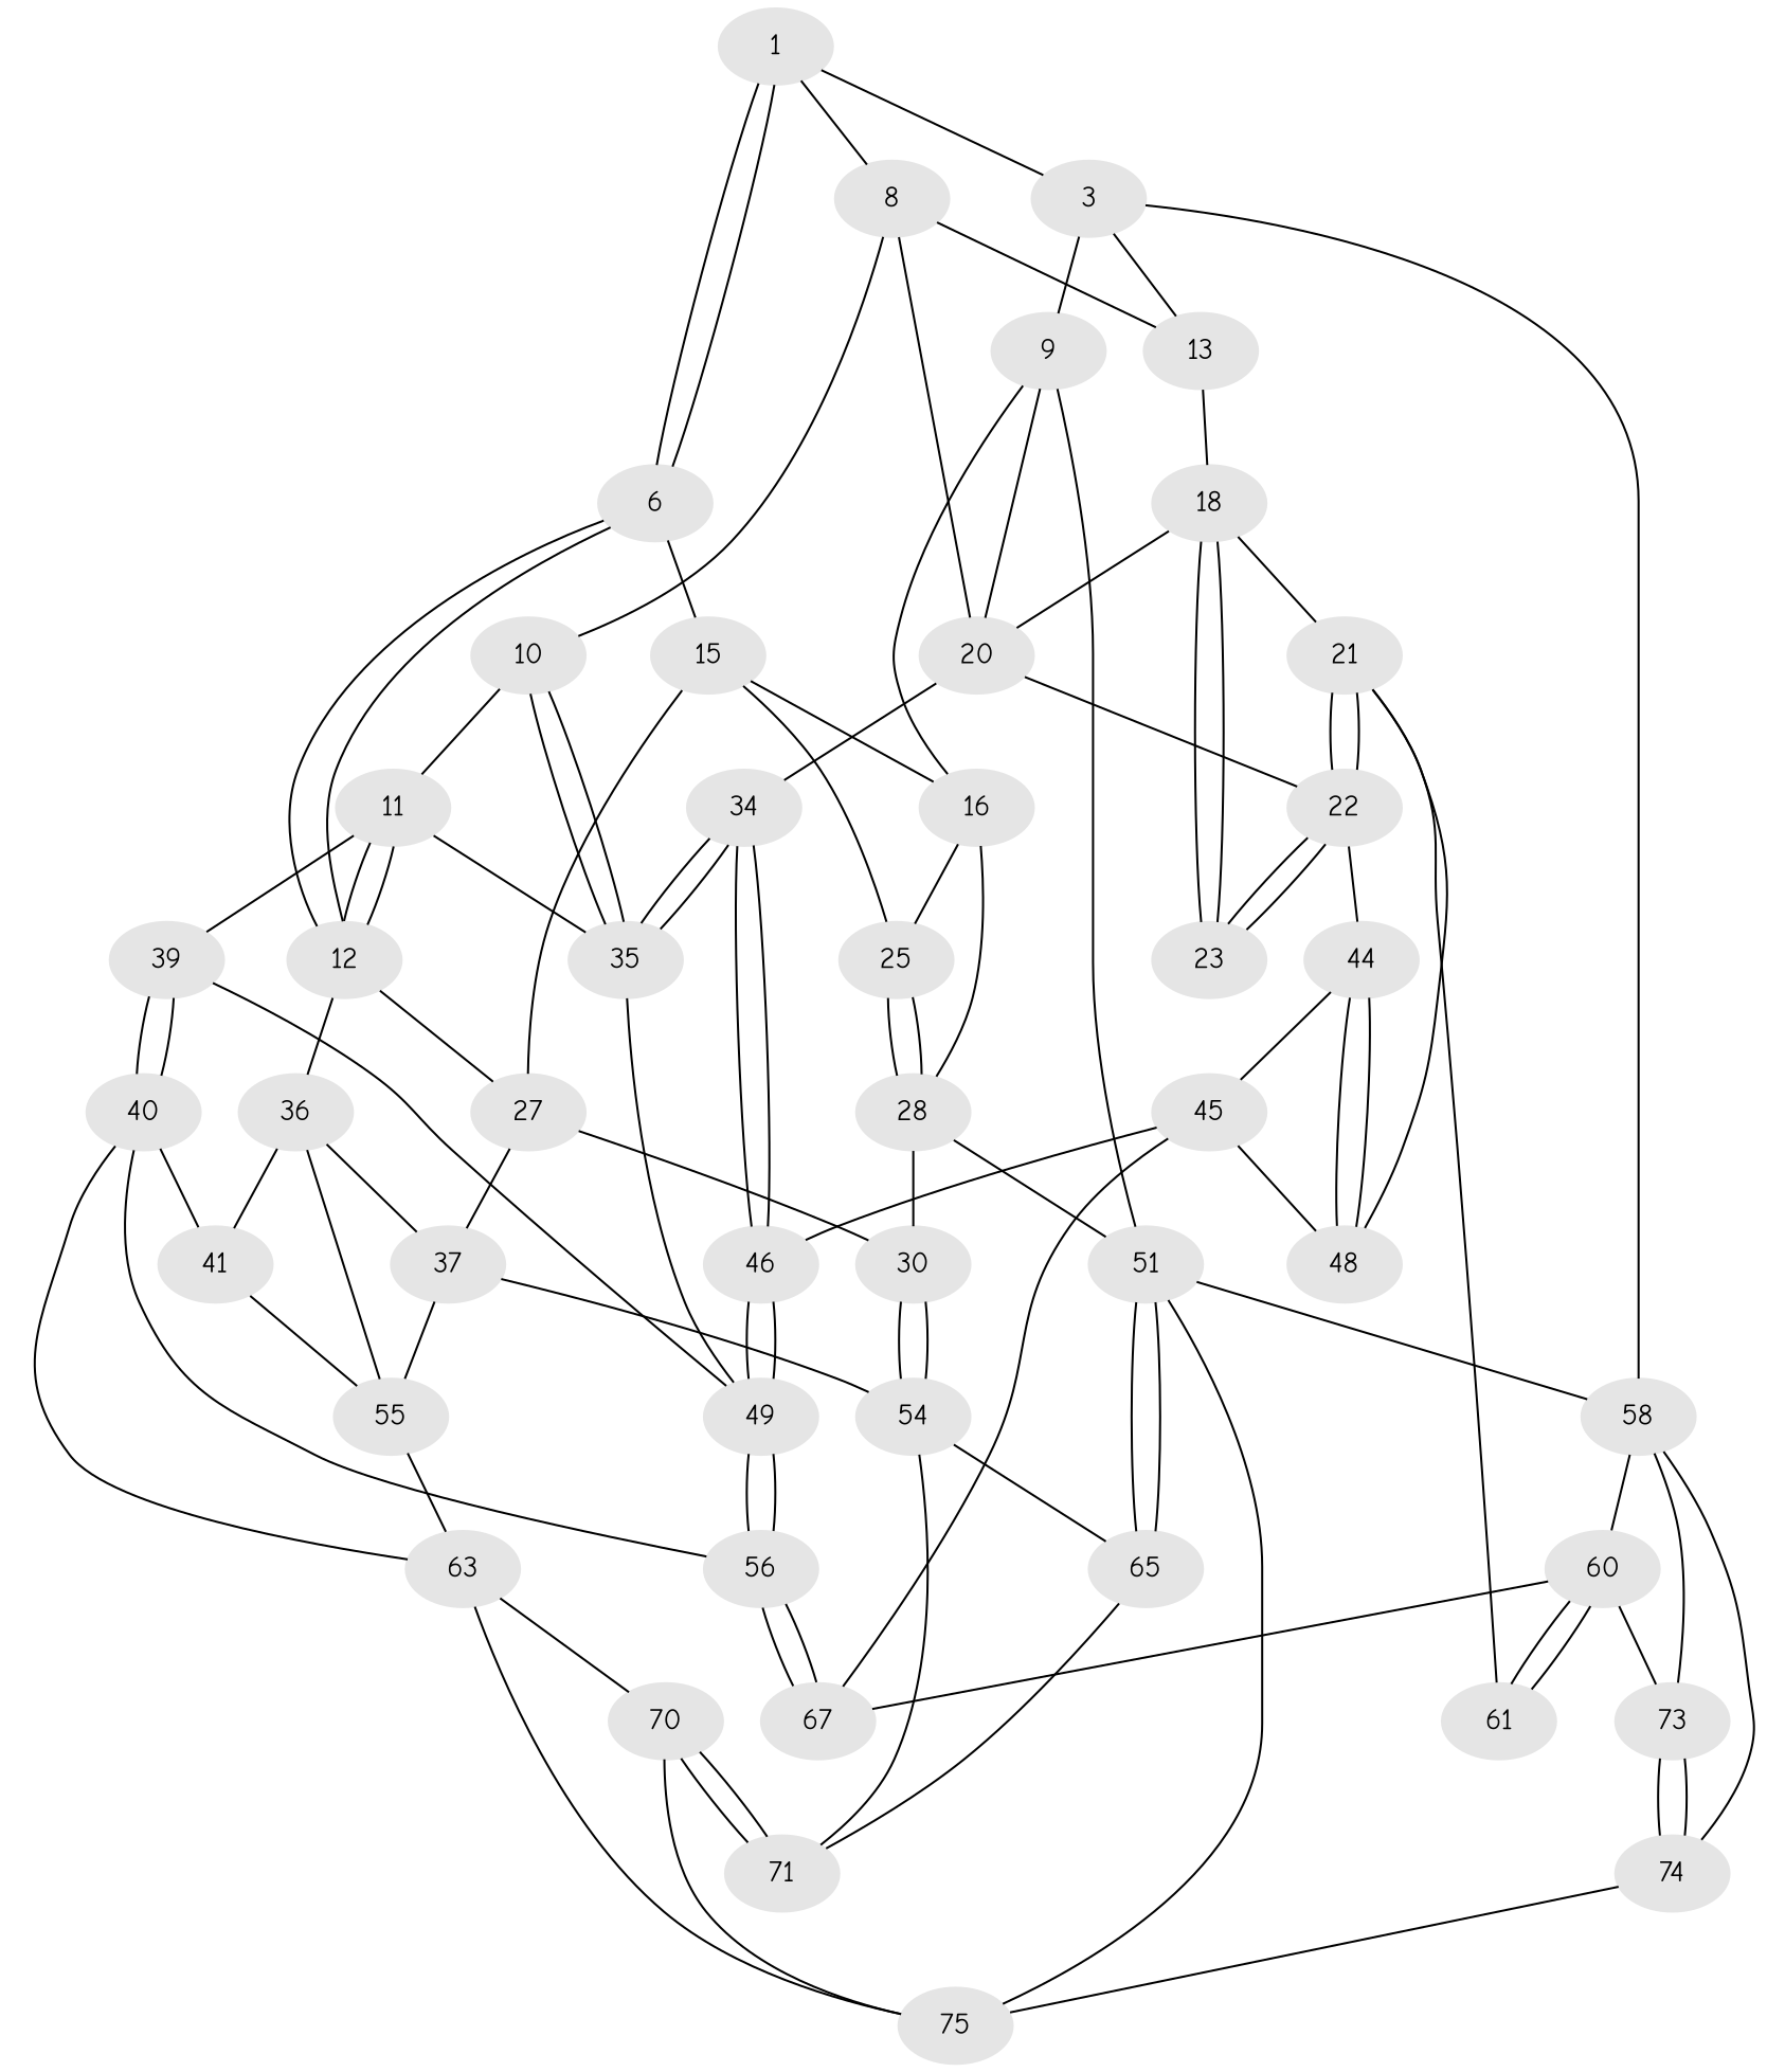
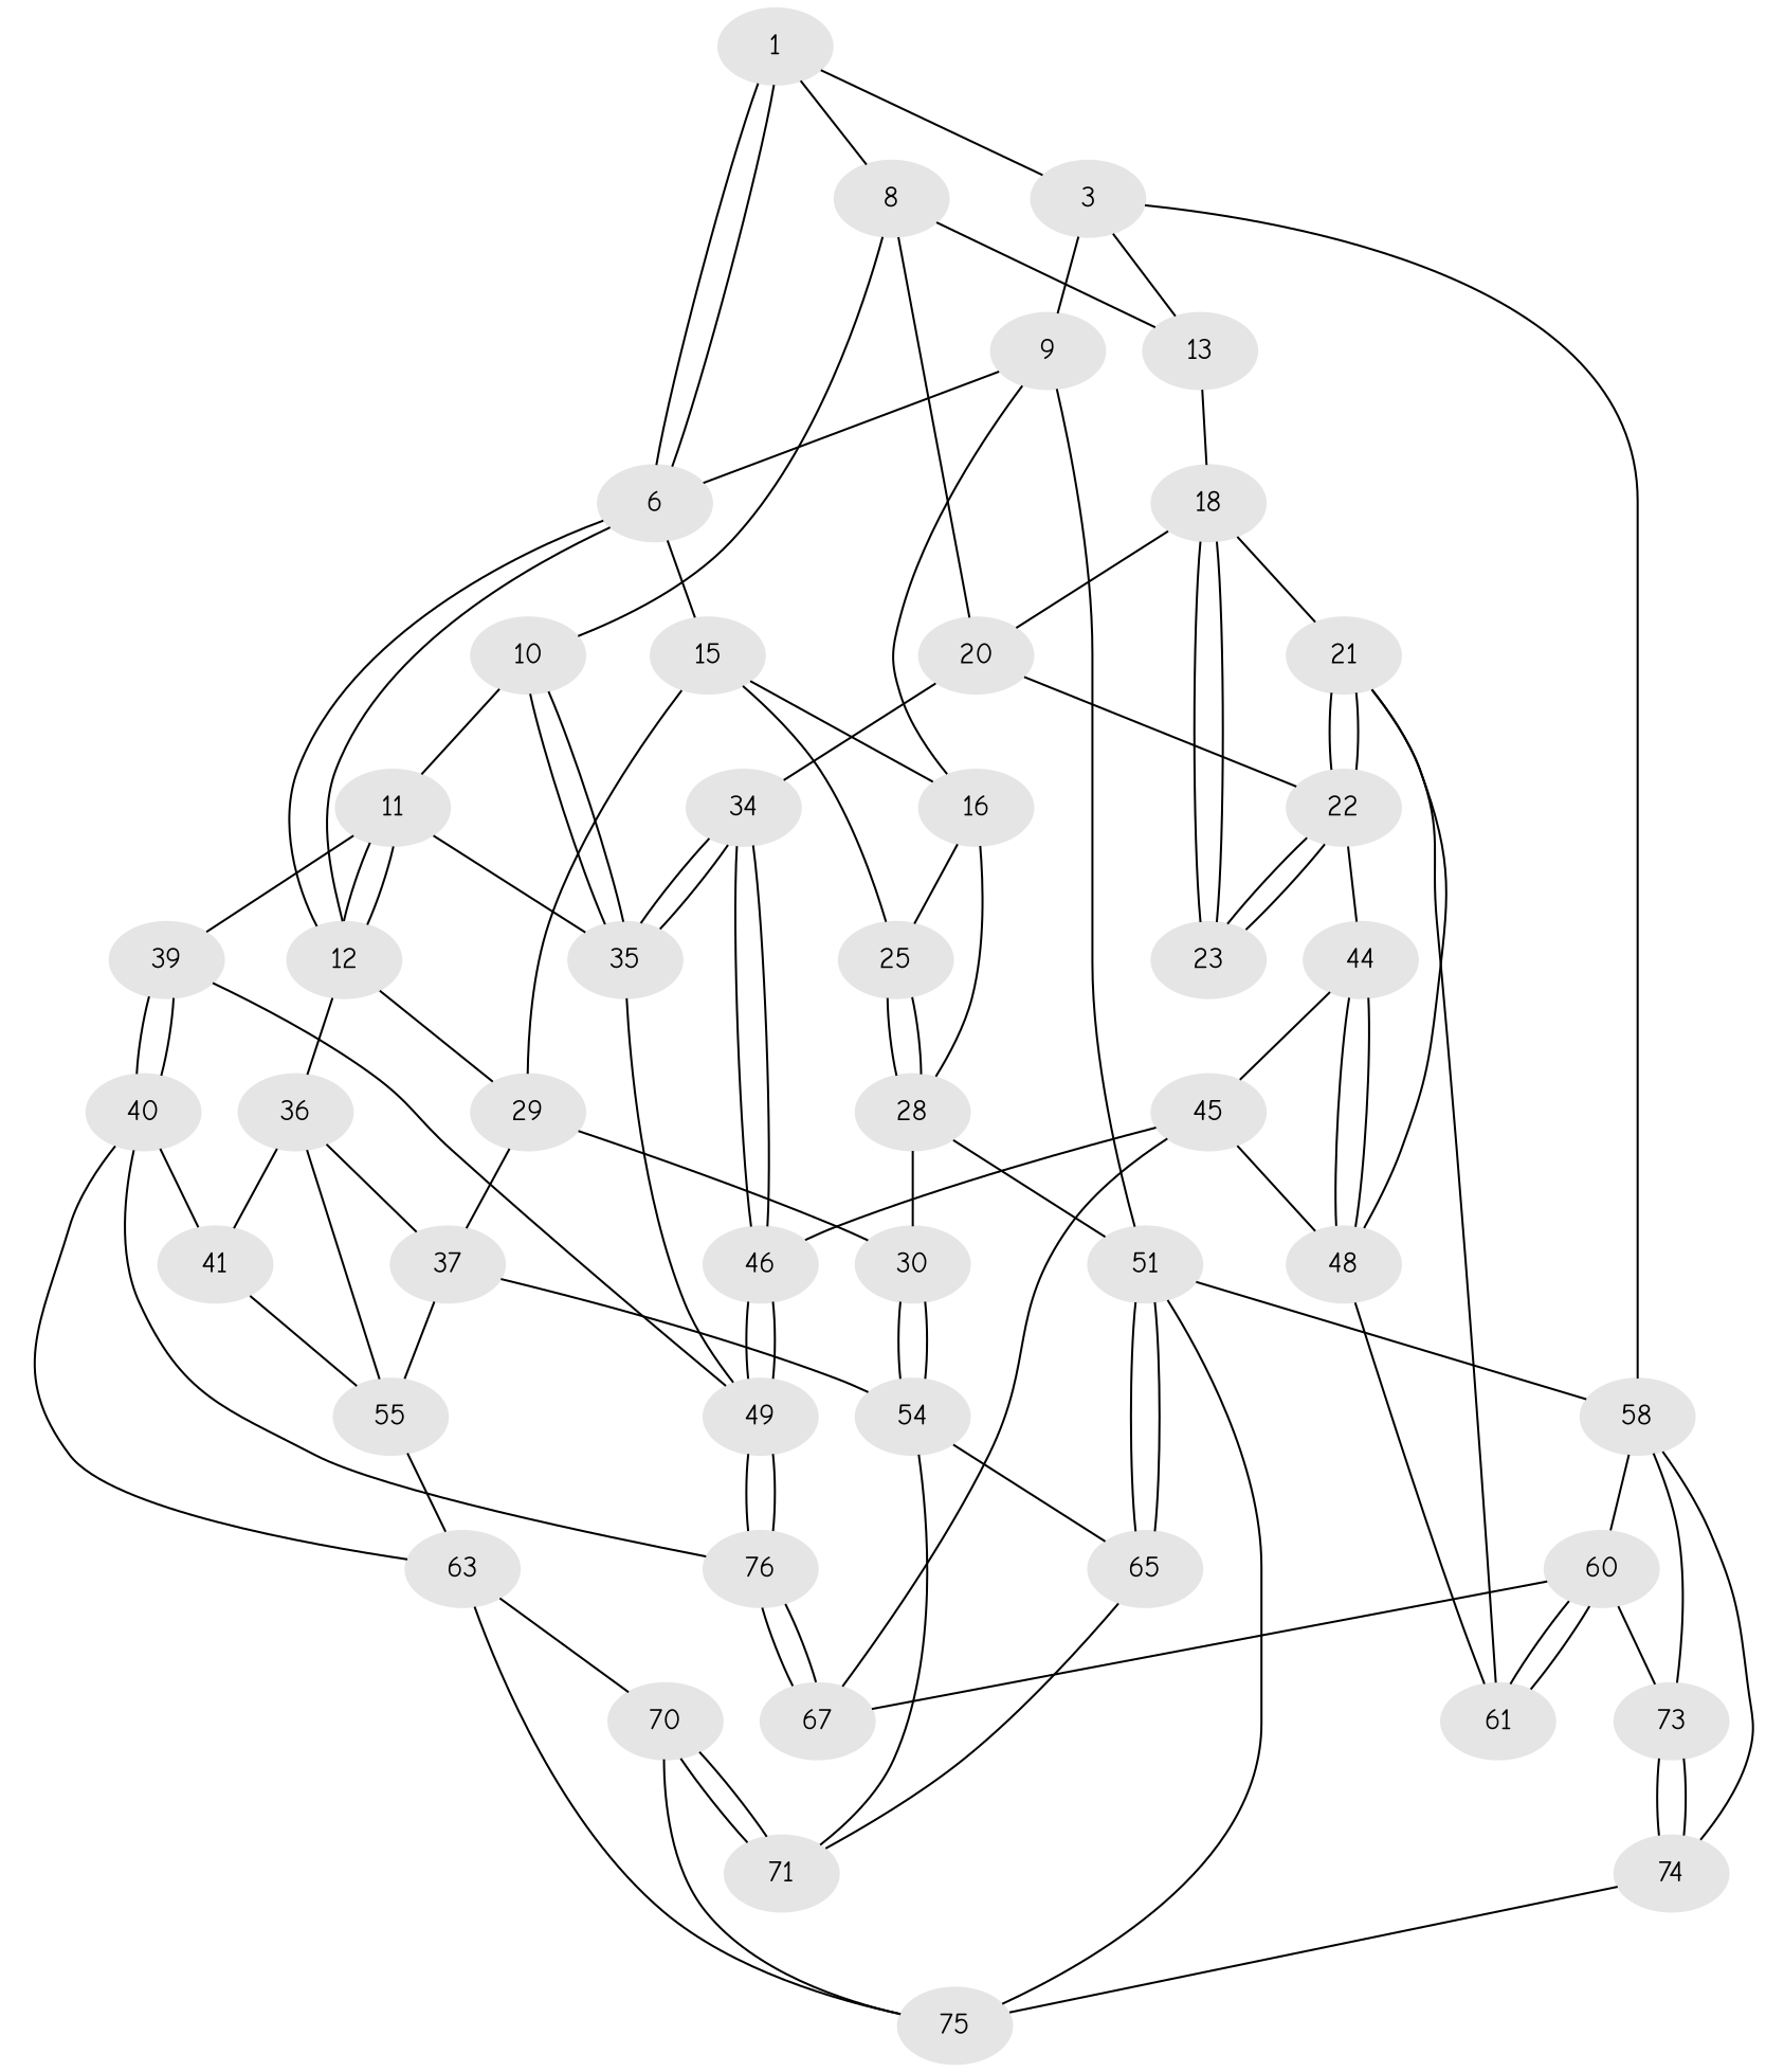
  graph {
    fontname="Comic Neue"
    node [color=gray90 fontname="Comic Neue" style=filled]
    edge [fontname="Comic Neue"]
    1 [super="+2"]
    3
    6 [super="+7"]
    8 [super="+9"]
    n5 [label=9 super="+5"]
    13 [super="+14"]
    58 [super="+59"]
    12 [super="+26"]
    15 [super="+24"]
    10
    20 [super="+33"]
    16 [super="+17"]
    51 [super="+52"]
    18 [super="+19"]
    60 [super="+72"]
    73 [super="+79"]
    74 [super="+80"]
    25
    28 [super="+31"]
    65
    75 [super="+78"]
-   27 [super="+29"]
+   27 [super="+29" label=29]
    36 [super="+42"]
    11 [super="+38"]
    35 [super="+43"]
    22 [super="+32"]
    34
    39
    49 [super="+50"]
    40 [super="+57"]
    30
    37 [super="+53"]
    41
    55 [super="+62"]
    21 [super="+47"]
    23
    48 [super="+68"]
    61
    44
    46
    45 [super="+66"]
    54 [super="+64"]
    71 [super="+76"]
-   56
+   56 [label=76]
    63 [super="+69"]
    67
    70 [super="+77"]
    1 -- 3
    1 -- 6
    1 -- 6
    1 -- 8
    3 -- n5
    3 -- 13
    3 -- 58
    6 -- 12
    6 -- 12
    6 -- 15
    8 -- 13
    8 -- 10
    8 -- 20
-   n5 -- 20
+   n5 -- 6
    n5 -- 16
    n5 -- 51
    13 -- 18
    58 -- 60
    58 -- 73
    58 -- 74
    12 -- 27
    12 -- 36
    15 -- 16
    15 -- 25
    15 -- 27
    10 -- 11
    10 -- 35
    10 -- 35
    20 -- 22
    20 -- 34
    16 -- 25
    16 -- 28
    51 -- 58
    51 -- 65
    51 -- 65
    51 -- 75
    18 -- 20
    18 -- 21
    18 -- 23 [weight=2]
    18 -- 23
    60 -- 73
    60 -- 61
    60 -- 61
    60 -- 67
    73 -- 74 [weight=2]
    73 -- 74
    74 -- 75
    25 -- 28
    25 -- 28
    28 -- 51
    28 -- 30
    65 -- 71
    27 -- 30
    27 -- 37
    36 -- 37
    36 -- 41
    36 -- 55
    11 -- 12
    11 -- 12
    11 -- 35
    11 -- 39
    35 -- 49
    22 -- 23
    22 -- 23
    22 -- 44
    34 -- 35
    34 -- 35
    34 -- 46
    34 -- 46
    39 -- 49
    39 -- 40
    39 -- 40
    49 -- 56
    49 -- 56
    40 -- 41
    40 -- 56
    40 -- 63
    30 -- 54
    30 -- 54
    37 -- 55
    37 -- 54
    41 -- 55
    55 -- 63
    21 -- 22
    21 -- 22
    21 -- 48
    21 -- 61
+   48 -- 61
    44 -- 48
    44 -- 48
    44 -- 45
    46 -- 49
    46 -- 49
    45 -- 48
    45 -- 46
    45 -- 67
    54 -- 65
    54 -- 71
    56 -- 67
    56 -- 67
    63 -- 75
    63 -- 70
    70 -- 75
    70 -- 71 [weight=2]
    70 -- 71
  }
